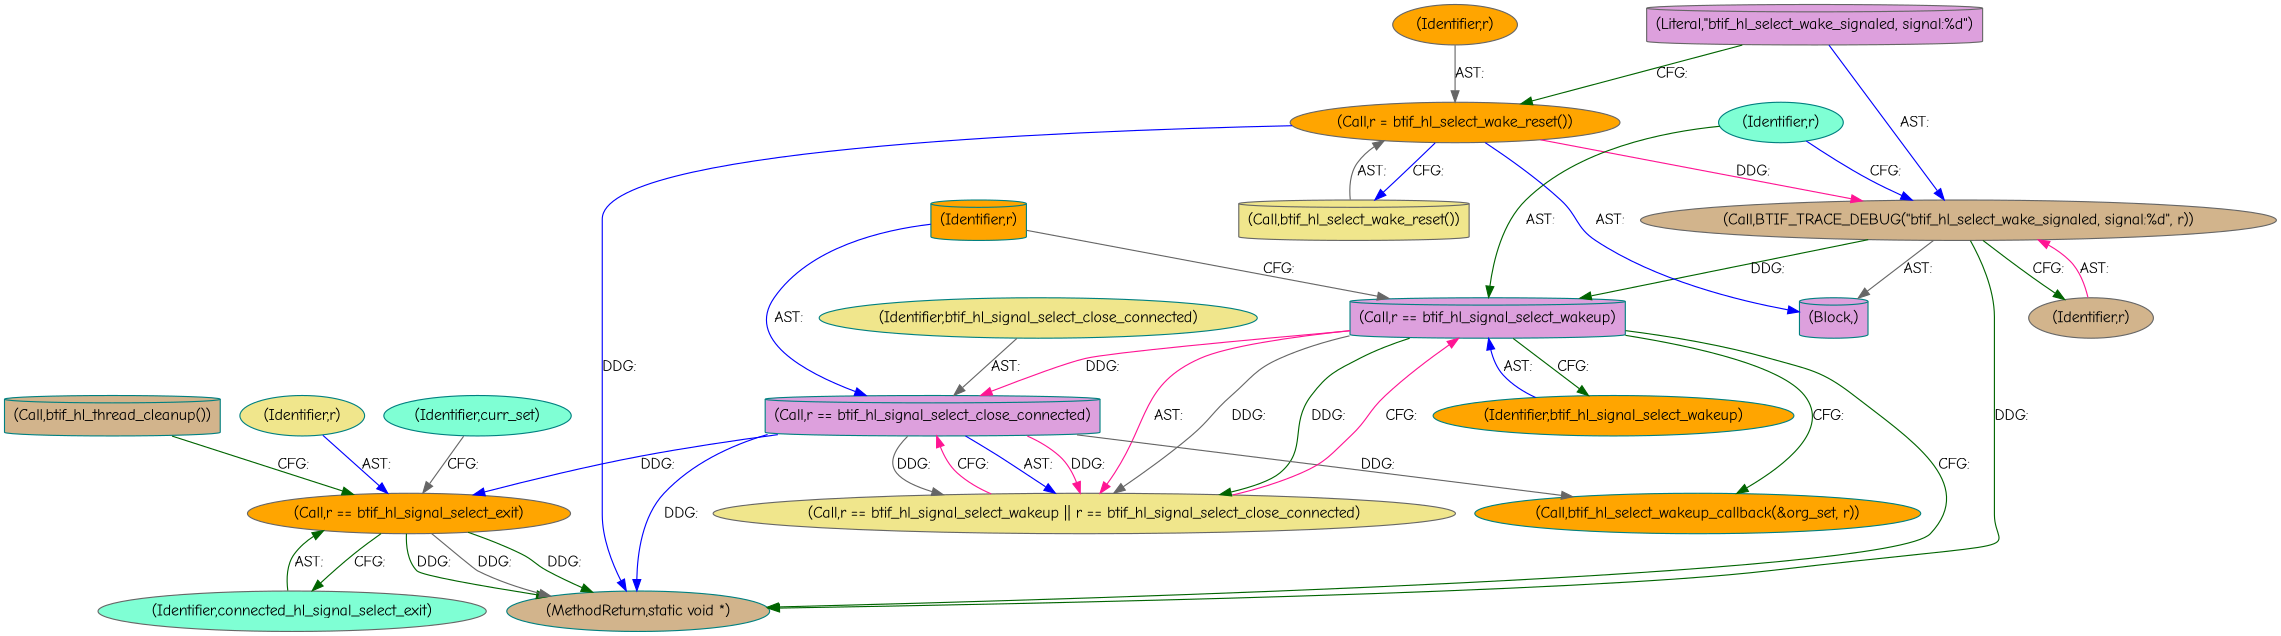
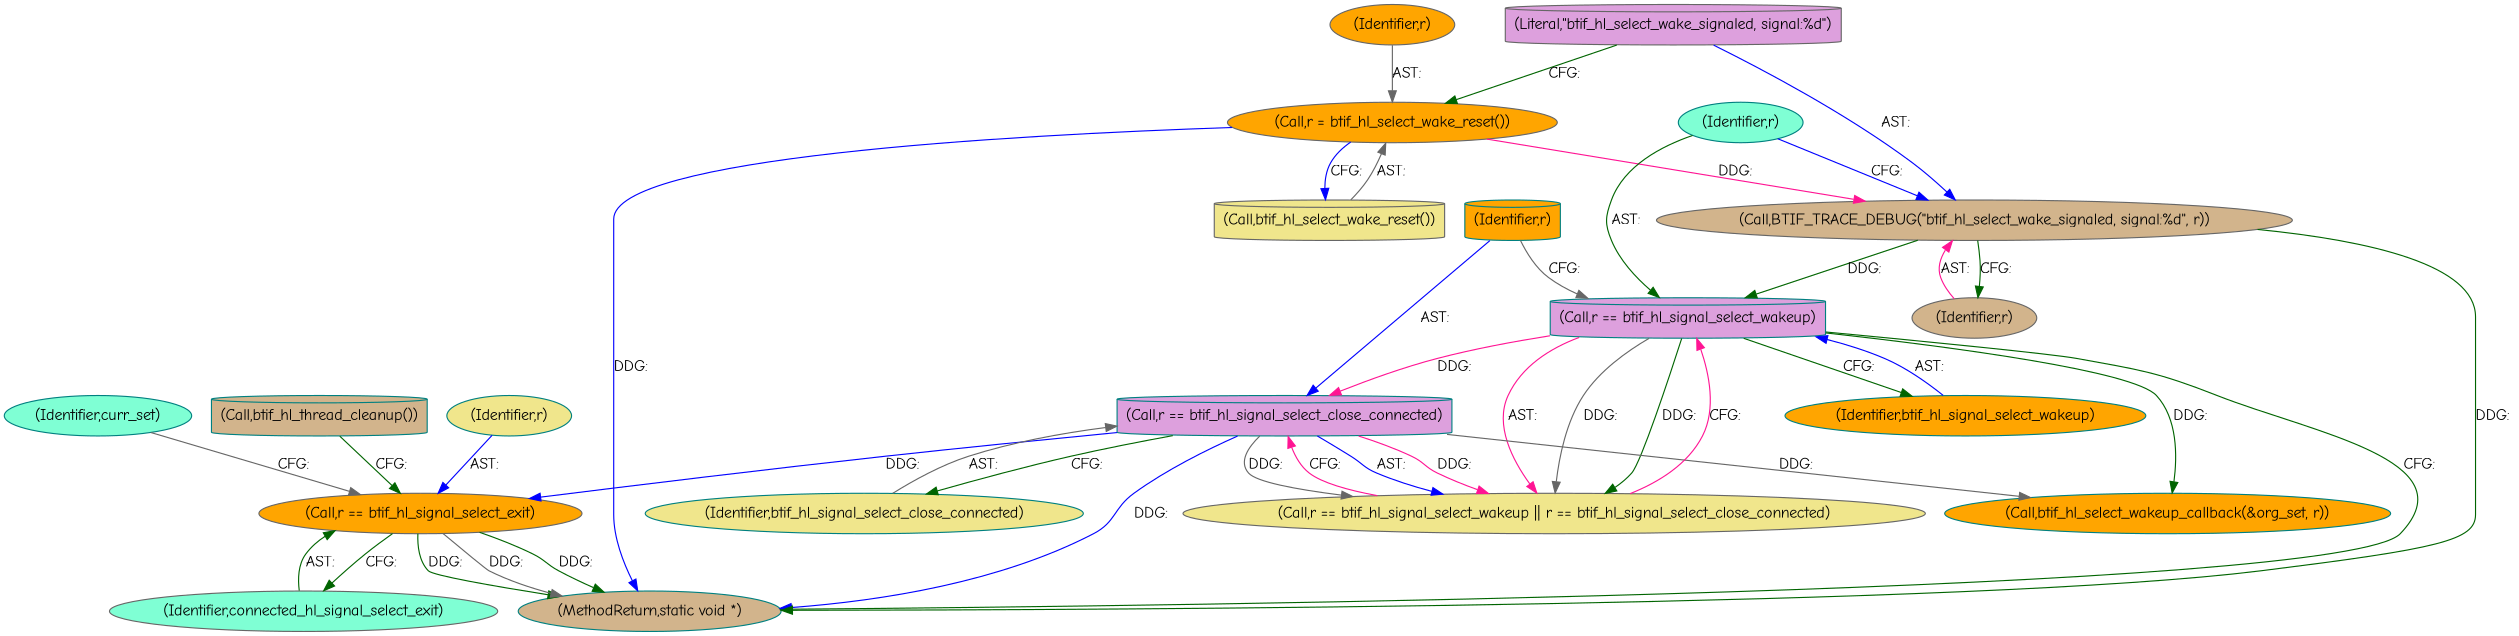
  digraph {
    fontname="Comic Neue"
    node [color=teal fillcolor=orange fontname="Comic Neue" shape=ellipse style=filled]
    edge [color=darkgreen fontname="Comic Neue"]
    n1 [color=gray40 label="(Call,r == btif_hl_signal_select_exit)"]
    n2 [color=gray40 fillcolor=aquamarine label="(Identifier,connected_hl_signal_select_exit)"]
    n3 [fillcolor=tan label="(MethodReturn,static void *)"]
    n4 [fillcolor=plum label="(Call,r == btif_hl_signal_select_wakeup)" shape=cylinder]
    n5 [fillcolor=plum label="(Call,r == btif_hl_signal_select_close_connected)" shape=cylinder]
    n6 [label="(Identifier,btif_hl_signal_select_wakeup)"]
    n7 [label="(Call,btif_hl_select_wakeup_callback(&org_set, r))"]
    n8 [color=gray40 fillcolor=khaki label="(Call,r == btif_hl_signal_select_wakeup || r == btif_hl_signal_select_close_connected)"]
    n9 [fillcolor=khaki label="(Identifier,btif_hl_signal_select_close_connected)"]
    n10 [color=gray40 fillcolor=tan label="(Call,BTIF_TRACE_DEBUG(\"btif_hl_select_wake_signaled, signal:%d\", r))"]
-   n11 [fillcolor=plum label="(Block,)" shape=cylinder]
    n12 [color=gray40 fillcolor=tan label="(Identifier,r)"]
    n13 [color=gray40 label="(Call,r = btif_hl_select_wake_reset())"]
    n14 [color=gray40 fillcolor=khaki label="(Call,btif_hl_select_wake_reset())" shape=cylinder]
    n15 [label="(Identifier,r)" shape=cylinder]
    n16 [fillcolor=khaki label="(Identifier,r)"]
    n17 [fillcolor=aquamarine label="(Identifier,curr_set)"]
    n18 [fillcolor=tan label="(Call,btif_hl_thread_cleanup())" shape=cylinder]
    n19 [color=gray40 fillcolor=plum label="(Literal,\"btif_hl_select_wake_signaled, signal:%d\")" shape=cylinder]
    n20 [fillcolor=aquamarine label="(Identifier,r)"]
    n21 [color=gray40 label="(Identifier,r)"]
    n1 -> n2 [label="CFG: "]
    n1 -> n3 [label="DDG: "]
    n1 -> n3 [label="DDG: "]
    n1 -> n3 [color=gray40 label="DDG: "]
    n2 -> n1 [label="AST: "]
    n4 -> n3 [label="CFG: "]
    n4 -> n5 [color=deeppink label="DDG: "]
    n4 -> n6 [label="CFG: "]
-   n4 -> n7 [label="CFG: "]
+   n4 -> n7 [label="DDG: "]
    n4 -> n8 [color=deeppink label="AST: "]
    n4 -> n8 [color=gray40 label="DDG: "]
    n4 -> n8 [label="DDG: "]
    n5 -> n1 [color=blue label="DDG: "]
    n5 -> n3 [color=blue label="DDG: "]
    n5 -> n7 [color=gray40 label="DDG: "]
    n5 -> n8 [color=blue label="AST: "]
    n5 -> n8 [color=deeppink label="DDG: "]
    n5 -> n8 [color=gray40 label="DDG: "]
+   n5 -> n9 [label="CFG: "]
    n6 -> n4 [color=blue label="AST: "]
    n8 -> n4 [color=deeppink label="CFG: "]
    n8 -> n5 [color=deeppink label="CFG: "]
    n9 -> n5 [color=gray40 label="AST: "]
    n10 -> n3 [label="DDG: "]
    n10 -> n4 [label="DDG: "]
-   n10 -> n11 [color=gray40 label="AST: "]
    n10 -> n12 [label="CFG: "]
    n12 -> n10 [color=deeppink label="AST: "]
    n13 -> n3 [color=blue label="DDG: "]
    n13 -> n10 [color=deeppink label="DDG: "]
-   n13 -> n11 [color=blue label="AST: "]
    n13 -> n14 [color=blue label="CFG: "]
    n14 -> n13 [color=gray40 label="AST: "]
    n15 -> n4 [color=gray40 label="CFG: "]
    n15 -> n5 [color=blue label="AST: "]
    n16 -> n1 [color=blue label="AST: "]
    n17 -> n1 [color=gray40 label="CFG: "]
    n18 -> n1 [label="CFG: "]
    n19 -> n10 [color=blue label="AST: "]
    n19 -> n13 [label="CFG: "]
    n20 -> n4 [label="AST: "]
    n20 -> n10 [color=blue label="CFG: "]
    n21 -> n13 [color=gray40 label="AST: "]
  }
